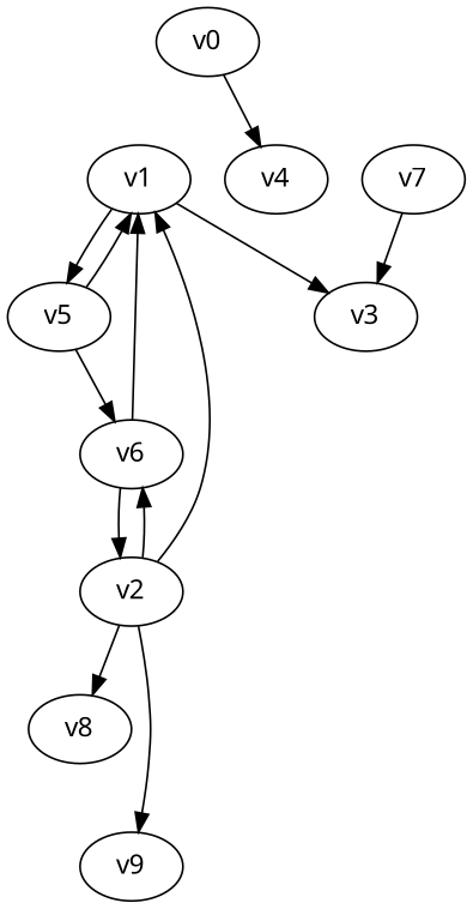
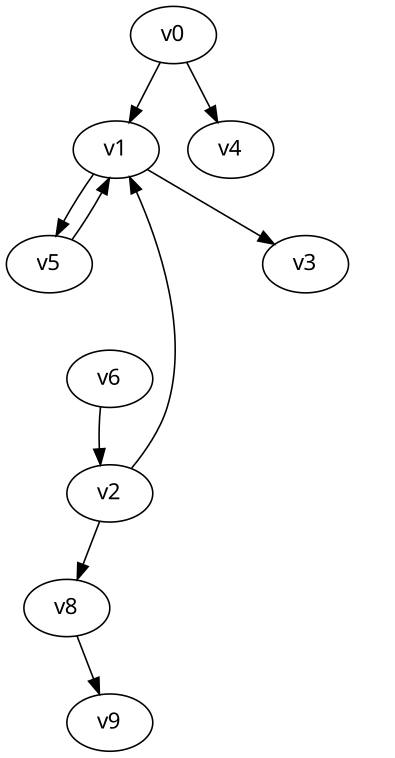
  digraph {
    fontname="Noto Sans"
    node [fontname="Noto Sans" player=0 weight=9]
    edge [fontname="Noto Sans"]
    v0 [weight=8]
    v1 [player=1 weight=-2]
    v4 [weight=-1]
    v3 [player=1 weight=2]
    v5 [player=1 weight=4]
    v2
    v6
    v8 [weight=4]
    v9 [player=1]
-   v7 [player=1 weight=12]
-   v6 -> v1
+   v0 -> v1
    v0 -> v4
    v1 -> v3
    v1 -> v5
    v5 -> v1
-   v5 -> v6
    v2 -> v1
-   v2 -> v6
    v2 -> v8
    v6 -> v2
-   v2 -> v9
-   v7 -> v3
+   v8 -> v9
  }
